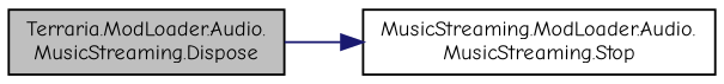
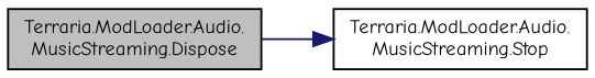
  digraph {
    rankdir=LR
    fontname="Comic Neue"
    node [color=black fontname="Comic Neue" fontsize=10 shape=record style=filled]
    n1 [fillcolor=grey75 fontcolor=black height=0.2 label="Terraria.ModLoader.Audio.\lMusicStreaming.Dispose" width=0.4]
-   n2 [fillcolor=white height=0.2 label="MusicStreaming.ModLoader.Audio.\lMusicStreaming.Stop" width=0.4]
+   n2 [fillcolor=white height=0.2 label="Terraria.ModLoader.Audio.\lMusicStreaming.Stop" width=0.4]
    n1 -> n2 [color=midnightblue fontname="Comic Neue" fontsize=10 labelfontname=Helvetica labelfontsize=10 style=solid]
  }
